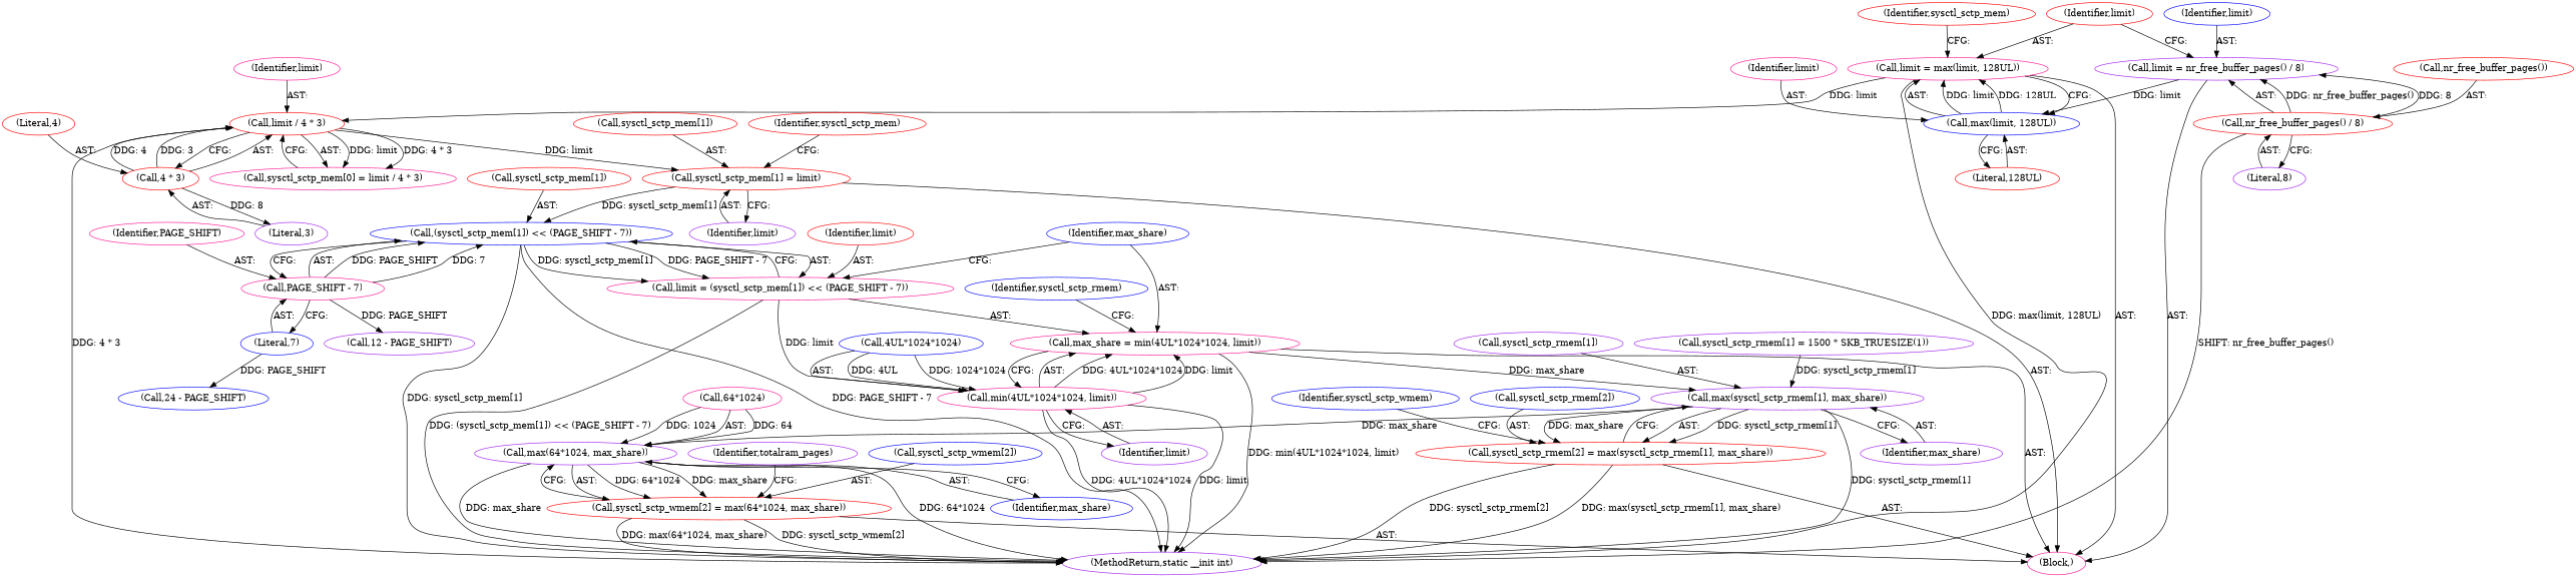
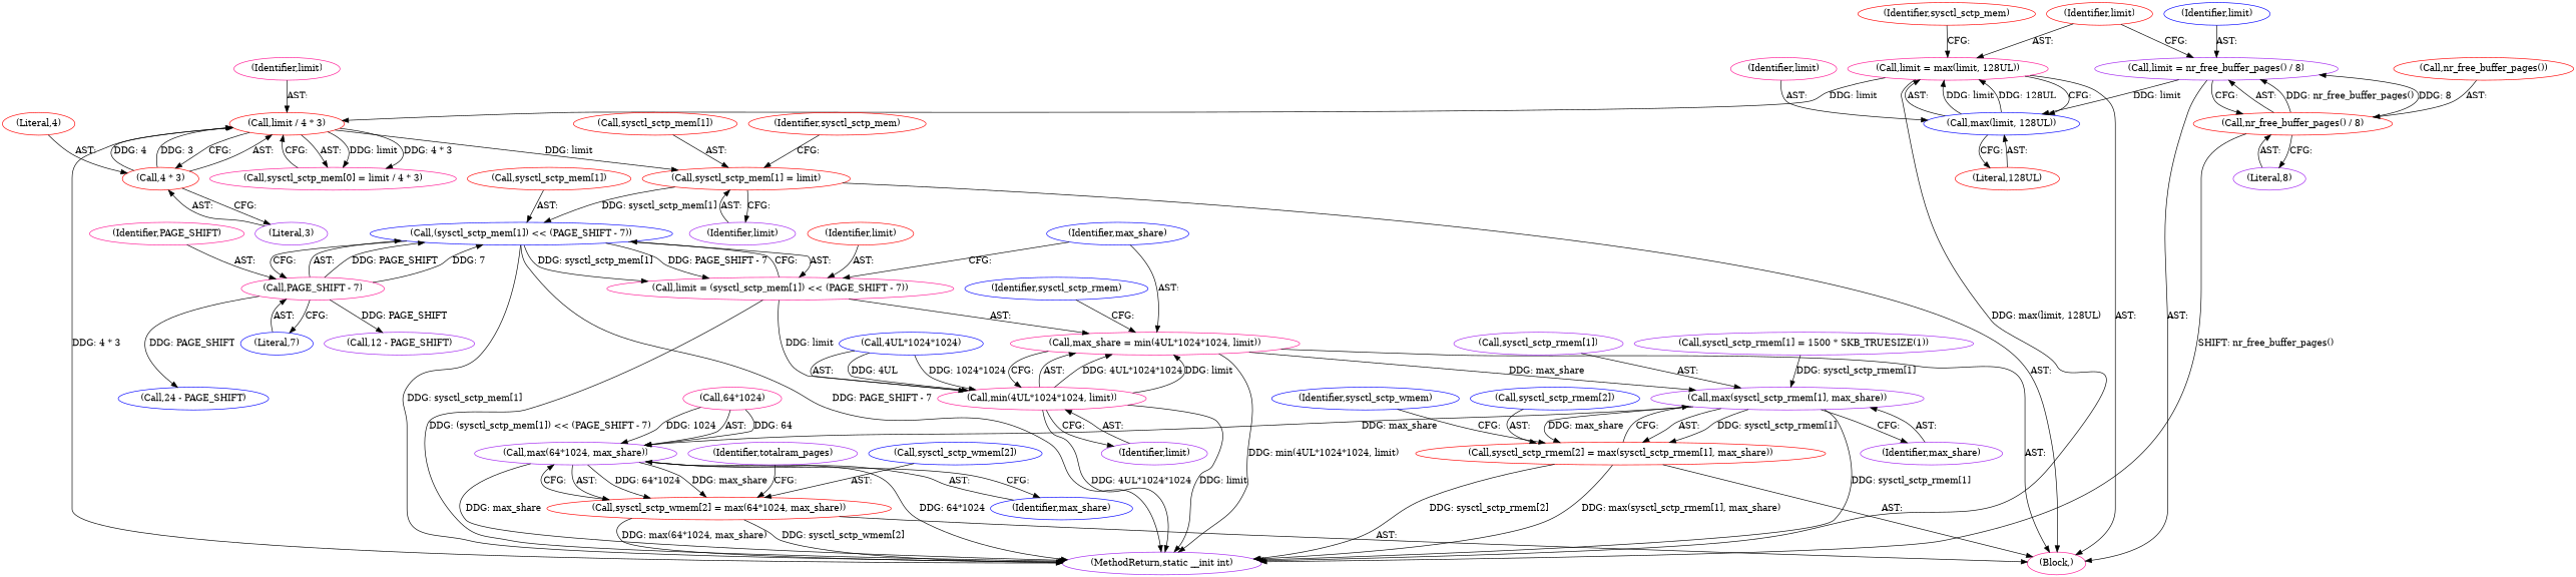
  digraph {
    node [color=red]
    n1 [color=blue label="(Call,(sysctl_sctp_mem[1]) << (PAGE_SHIFT - 7))"]
    n2 [color=deeppink label="(Call,PAGE_SHIFT - 7)"]
    n3 [color=deeppink label="(Call,limit = (sysctl_sctp_mem[1]) << (PAGE_SHIFT - 7))"]
    n4 [color=purple label="(MethodReturn,static __init int)"]
    n5 [color=purple label="(Call,12 - PAGE_SHIFT)"]
    n6 [color=blue label="(Call,24 - PAGE_SHIFT)"]
    n7 [color=blue label="(Literal,7)"]
    n8 [color=deeppink label="(Call,min(4UL*1024*1024, limit))"]
    n9 [color=deeppink label="(Call,max_share = min(4UL*1024*1024, limit))"]
    n10 [label="(Call,sysctl_sctp_mem[1] = limit)"]
    n11 [color=purple label="(Identifier,limit)"]
    n12 [color=deeppink label="(Block,)"]
    n13 [label="(Call,limit / 4 * 3)"]
    n14 [label="(Call,4 * 3)"]
    n15 [color=deeppink label="(Call,sysctl_sctp_mem[0] = limit / 4 * 3)"]
    n16 [color=purple label="(Literal,3)"]
    n17 [color=deeppink label="(Call,limit = max(limit, 128UL))"]
    n18 [color=blue label="(Call,max(limit, 128UL))"]
    n19 [label="(Literal,128UL)"]
    n20 [color=purple label="(Call,limit = nr_free_buffer_pages() / 8)"]
    n21 [label="(Call,nr_free_buffer_pages() / 8)"]
    n22 [color=purple label="(Literal,8)"]
    n23 [color=purple label="(Identifier,limit)"]
    n24 [color=purple label="(Call,max(sysctl_sctp_rmem[1], max_share))"]
    n25 [label="(Call,sysctl_sctp_rmem[2] = max(sysctl_sctp_rmem[1], max_share))"]
    n26 [color=purple label="(Call,max(64*1024, max_share))"]
    n27 [color=purple label="(Identifier,max_share)"]
    n28 [label="(Call,sysctl_sctp_wmem[2] = max(64*1024, max_share))"]
    n29 [color=blue label="(Identifier,max_share)"]
    n30 [color=blue label="(Identifier,sysctl_sctp_wmem)"]
    n31 [color=blue label="(Call,4UL*1024*1024)"]
    n32 [color=deeppink label="(Identifier,PAGE_SHIFT)"]
    n33 [color=deeppink label="(Identifier,limit)"]
    n34 [color=purple label="(Identifier,totalram_pages)"]
    n35 [label="(Call,sysctl_sctp_mem[1])"]
    n36 [color=deeppink label="(Identifier,limit)"]
    n37 [label="(Call,nr_free_buffer_pages())"]
    n38 [color=blue label="(Call,sysctl_sctp_rmem[2])"]
    n39 [label="(Identifier,sysctl_sctp_mem)"]
    n40 [color=deeppink label="(Call,64*1024)"]
    n41 [color=blue label="(Identifier,sysctl_sctp_rmem)"]
    n42 [color=purple label="(Call,sysctl_sctp_rmem[1])"]
    n43 [label="(Call,sysctl_sctp_mem[1])"]
    n44 [label="(Identifier,sysctl_sctp_mem)"]
    n45 [color=blue label="(Identifier,limit)"]
    n46 [label="(Literal,4)"]
    n47 [color=purple label="(Call,sysctl_sctp_rmem[1] = 1500 * SKB_TRUESIZE(1))"]
    n48 [color=blue label="(Call,sysctl_sctp_wmem[2])"]
    n49 [color=blue label="(Identifier,max_share)"]
    n50 [label="(Identifier,limit)"]
    n51 [label="(Identifier,limit)"]
    n1 -> n2 [label="CFG: "]
    n1 -> n3 [label="AST: "]
    n1 -> n3 [label="DDG: sysctl_sctp_mem[1]"]
    n1 -> n3 [label="DDG: PAGE_SHIFT - 7"]
    n1 -> n4 [label="DDG: PAGE_SHIFT - 7"]
    n1 -> n4 [label="DDG: sysctl_sctp_mem[1]"]
    n2 -> n1 [label="AST: "]
    n2 -> n1 [label="DDG: PAGE_SHIFT"]
    n2 -> n1 [label="DDG: 7"]
    n2 -> n5 [label="DDG: PAGE_SHIFT"]
-   n7 -> n6 [label="DDG: PAGE_SHIFT"]
+   n2 -> n6 [label="DDG: PAGE_SHIFT"]
    n2 -> n7 [label="CFG: "]
    n3 -> n1 [label="CFG: "]
    n3 -> n4 [label="DDG: (sysctl_sctp_mem[1]) << (PAGE_SHIFT - 7)"]
    n3 -> n8 [label="DDG: limit"]
    n3 -> n9 [label="AST: "]
    n7 -> n2 [label="AST: "]
    n8 -> n4 [label="DDG: limit"]
    n8 -> n4 [label="DDG: 4UL*1024*1024"]
    n8 -> n9 [label="AST: "]
    n8 -> n9 [label="DDG: 4UL*1024*1024"]
    n8 -> n9 [label="DDG: limit"]
    n8 -> n23 [label="CFG: "]
    n9 -> n4 [label="DDG: min(4UL*1024*1024, limit)"]
    n9 -> n8 [label="CFG: "]
    n9 -> n12 [label="AST: "]
    n9 -> n24 [label="DDG: max_share"]
    n10 -> n1 [label="DDG: sysctl_sctp_mem[1]"]
    n10 -> n11 [label="CFG: "]
    n10 -> n12 [label="AST: "]
    n11 -> n10 [label="AST: "]
    n13 -> n4 [label="DDG: 4 * 3"]
    n13 -> n10 [label="DDG: limit"]
    n13 -> n14 [label="CFG: "]
    n13 -> n15 [label="AST: "]
    n13 -> n15 [label="DDG: limit"]
    n13 -> n15 [label="DDG: 4 * 3"]
    n14 -> n13 [label="AST: "]
    n14 -> n13 [label="DDG: 4"]
    n14 -> n13 [label="DDG: 3"]
-   n14 -> n16 [label="DDG: 8"]
+   n14 -> n16 [label="CFG: "]
    n15 -> n13 [label="CFG: "]
    n16 -> n14 [label="AST: "]
    n17 -> n4 [label="DDG: max(limit, 128UL)"]
    n17 -> n12 [label="AST: "]
    n17 -> n13 [label="DDG: limit"]
    n17 -> n18 [label="CFG: "]
    n18 -> n17 [label="AST: "]
    n18 -> n17 [label="DDG: limit"]
    n18 -> n17 [label="DDG: 128UL"]
    n18 -> n19 [label="CFG: "]
    n19 -> n18 [label="AST: "]
    n20 -> n12 [label="AST: "]
    n20 -> n18 [label="DDG: limit"]
+   n20 -> n21 [label="CFG: "]
    n21 -> n4 [label="SHIFT: nr_free_buffer_pages()"]
    n21 -> n20 [label="AST: "]
    n21 -> n20 [label="DDG: nr_free_buffer_pages()"]
    n21 -> n20 [label="DDG: 8"]
    n21 -> n22 [label="CFG: "]
    n22 -> n21 [label="AST: "]
    n23 -> n8 [label="AST: "]
    n24 -> n4 [label="DDG: sysctl_sctp_rmem[1]"]
    n24 -> n25 [label="AST: "]
    n24 -> n25 [label="DDG: sysctl_sctp_rmem[1]"]
    n24 -> n25 [label="DDG: max_share"]
    n24 -> n26 [label="DDG: max_share"]
    n24 -> n27 [label="CFG: "]
    n25 -> n4 [label="DDG: sysctl_sctp_rmem[2]"]
    n25 -> n4 [label="DDG: max(sysctl_sctp_rmem[1], max_share)"]
    n25 -> n12 [label="AST: "]
    n25 -> n24 [label="CFG: "]
    n26 -> n4 [label="DDG: 64*1024"]
    n26 -> n4 [label="DDG: max_share"]
    n26 -> n28 [label="AST: "]
    n26 -> n28 [label="DDG: 64*1024"]
    n26 -> n28 [label="DDG: max_share"]
    n26 -> n29 [label="CFG: "]
    n27 -> n24 [label="AST: "]
    n28 -> n4 [label="DDG: max(64*1024, max_share)"]
    n28 -> n4 [label="DDG: sysctl_sctp_wmem[2]"]
    n28 -> n12 [label="AST: "]
    n28 -> n26 [label="CFG: "]
    n29 -> n26 [label="AST: "]
    n30 -> n25 [label="CFG: "]
    n31 -> n8 [label="AST: "]
    n31 -> n8 [label="DDG: 4UL"]
    n31 -> n8 [label="DDG: 1024*1024"]
    n32 -> n2 [label="AST: "]
    n33 -> n13 [label="AST: "]
    n34 -> n28 [label="CFG: "]
    n35 -> n1 [label="AST: "]
    n36 -> n18 [label="AST: "]
    n37 -> n21 [label="AST: "]
    n38 -> n25 [label="AST: "]
    n39 -> n17 [label="CFG: "]
    n40 -> n26 [label="AST: "]
    n40 -> n26 [label="DDG: 64"]
    n40 -> n26 [label="DDG: 1024"]
    n41 -> n9 [label="CFG: "]
    n42 -> n24 [label="AST: "]
    n43 -> n10 [label="AST: "]
    n44 -> n10 [label="CFG: "]
    n45 -> n20 [label="AST: "]
    n46 -> n14 [label="AST: "]
    n47 -> n24 [label="DDG: sysctl_sctp_rmem[1]"]
    n48 -> n28 [label="AST: "]
    n49 -> n3 [label="CFG: "]
    n49 -> n9 [label="AST: "]
    n50 -> n3 [label="AST: "]
    n51 -> n17 [label="AST: "]
    n51 -> n20 [label="CFG: "]
  }
